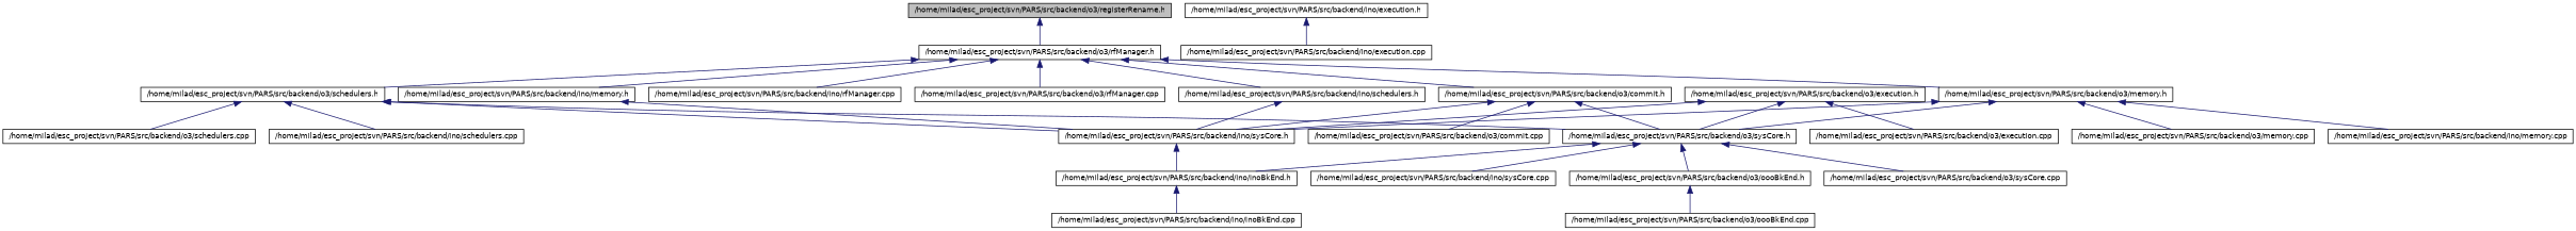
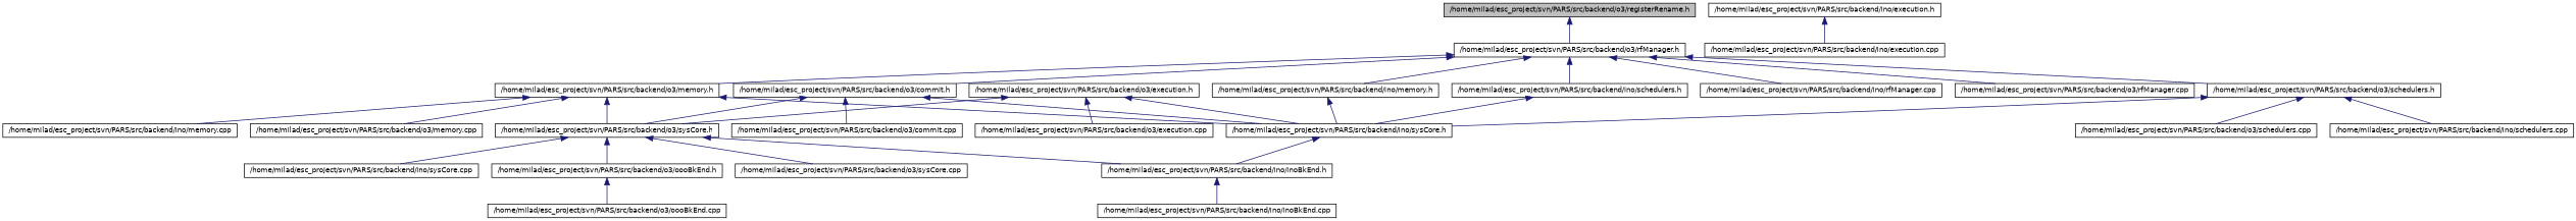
  digraph {
    node [color=black fillcolor=white fontname=Helvetica fontsize=10 shape=record style=filled]
    edge [color=midnightblue dir=back fontname=Helvetica fontsize=10 labelfontname=Helvetica labelfontsize=10 style=solid]
    n1 [fillcolor=grey75 fontcolor=black height=0.2 label="/home/milad/esc_project/svn/PARS/src/backend/o3/registerRename.h" width=0.4]
    n2 [height=0.2 label="/home/milad/esc_project/svn/PARS/src/backend/o3/rfManager.h" width=0.4]
    n3 [height=0.2 label="/home/milad/esc_project/svn/PARS/src/backend/ino/schedulers.h" width=0.4]
    n4 [height=0.2 label="/home/milad/esc_project/svn/PARS/src/backend/ino/memory.h" width=0.4]
    n5 [height=0.2 label="/home/milad/esc_project/svn/PARS/src/backend/ino/rfManager.cpp" width=0.4]
    n6 [height=0.2 label="/home/milad/esc_project/svn/PARS/src/backend/o3/commit.h" width=0.4]
    n7 [height=0.2 label="/home/milad/esc_project/svn/PARS/src/backend/o3/memory.h" width=0.4]
    n8 [height=0.2 label="/home/milad/esc_project/svn/PARS/src/backend/o3/schedulers.h" width=0.4]
    n9 [height=0.2 label="/home/milad/esc_project/svn/PARS/src/backend/o3/rfManager.cpp" width=0.4]
    n10 [height=0.2 label="/home/milad/esc_project/svn/PARS/src/backend/ino/execution.h" width=0.4]
    n11 [height=0.2 label="/home/milad/esc_project/svn/PARS/src/backend/ino/execution.cpp" width=0.4]
    n12 [height=0.2 label="/home/milad/esc_project/svn/PARS/src/backend/ino/sysCore.h" width=0.4]
    n13 [height=0.2 label="/home/milad/esc_project/svn/PARS/src/backend/o3/commit.cpp" width=0.4]
    n14 [height=0.2 label="/home/milad/esc_project/svn/PARS/src/backend/o3/sysCore.h" width=0.4]
    n15 [height=0.2 label="/home/milad/esc_project/svn/PARS/src/backend/o3/execution.h" width=0.4]
    n16 [height=0.2 label="/home/milad/esc_project/svn/PARS/src/backend/o3/execution.cpp" width=0.4]
    n17 [height=0.2 label="/home/milad/esc_project/svn/PARS/src/backend/ino/memory.cpp" width=0.4]
    n18 [height=0.2 label="/home/milad/esc_project/svn/PARS/src/backend/o3/memory.cpp" width=0.4]
    n19 [height=0.2 label="/home/milad/esc_project/svn/PARS/src/backend/ino/schedulers.cpp" width=0.4]
    n20 [height=0.2 label="/home/milad/esc_project/svn/PARS/src/backend/o3/schedulers.cpp" width=0.4]
    n21 [height=0.2 label="/home/milad/esc_project/svn/PARS/src/backend/ino/inoBkEnd.h" width=0.4]
    n22 [height=0.2 label="/home/milad/esc_project/svn/PARS/src/backend/ino/inoBkEnd.cpp" width=0.4]
    n23 [height=0.2 label="/home/milad/esc_project/svn/PARS/src/backend/ino/sysCore.cpp" width=0.4]
    n24 [height=0.2 label="/home/milad/esc_project/svn/PARS/src/backend/o3/oooBkEnd.h" width=0.4]
    n25 [height=0.2 label="/home/milad/esc_project/svn/PARS/src/backend/o3/sysCore.cpp" width=0.4]
    n26 [height=0.2 label="/home/milad/esc_project/svn/PARS/src/backend/o3/oooBkEnd.cpp" width=0.4]
    n1 -> n2
    n2 -> n3
    n2 -> n4
    n2 -> n5
    n2 -> n6
    n2 -> n7
    n2 -> n8
    n2 -> n9
    n3 -> n12
    n4 -> n12
    n6 -> n12
    n6 -> n13
    n6 -> n14
    n7 -> n12
    n7 -> n14
    n7 -> n17
    n7 -> n18
    n8 -> n12
-   n8 -> n14
    n8 -> n19
    n8 -> n20
    n10 -> n11
    n12 -> n21
    n14 -> n21
    n14 -> n23
    n14 -> n24
    n14 -> n25
    n15 -> n12
    n15 -> n14
    n15 -> n16
    n21 -> n22
    n24 -> n26
  }
